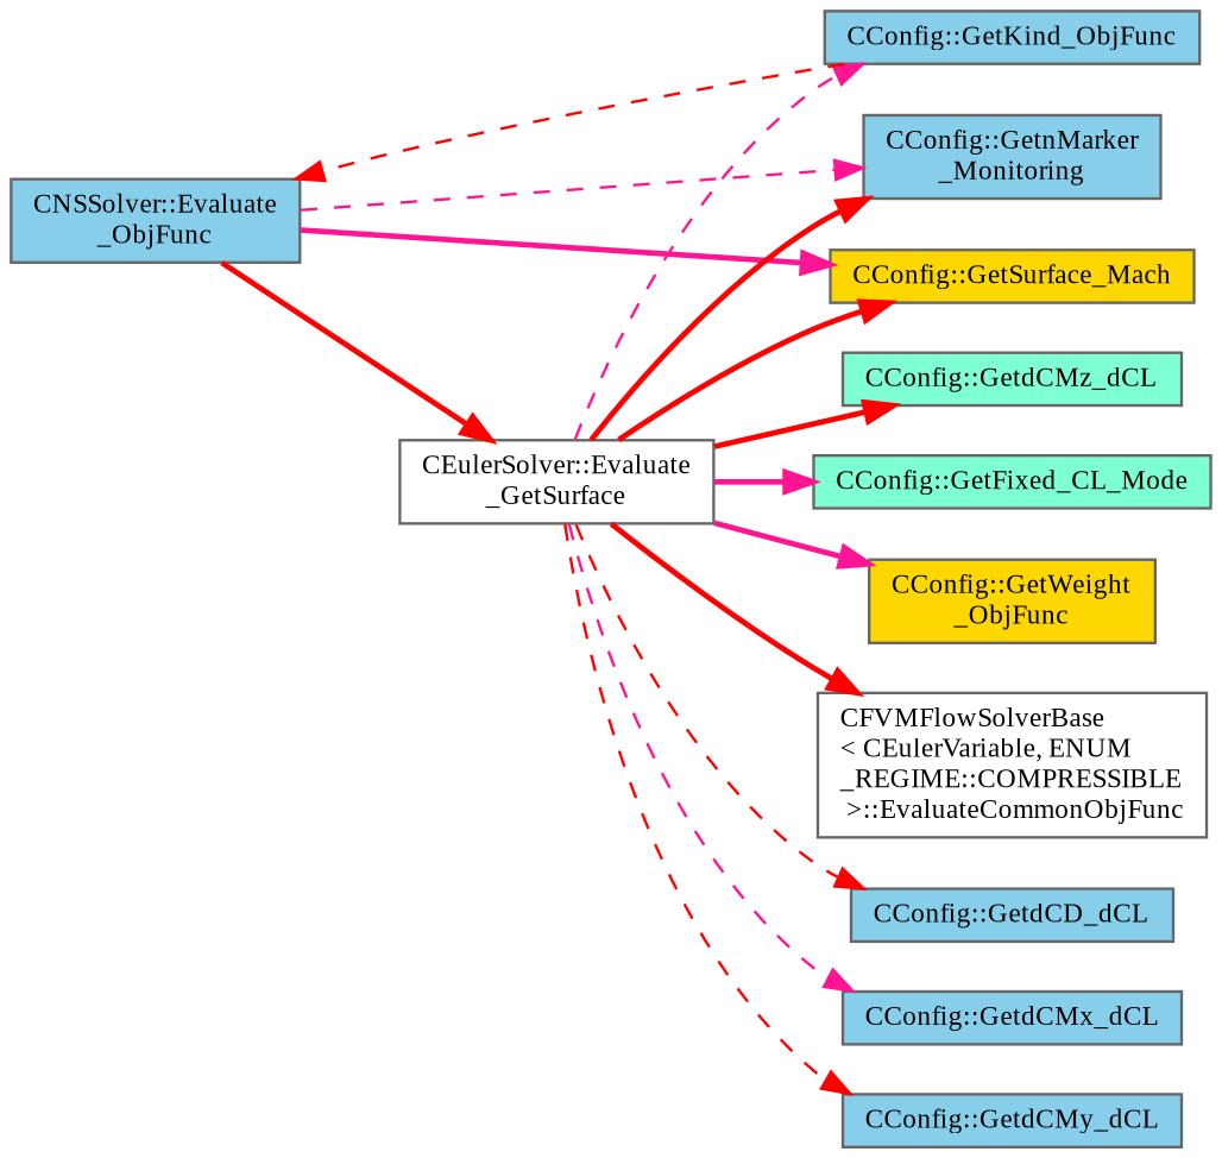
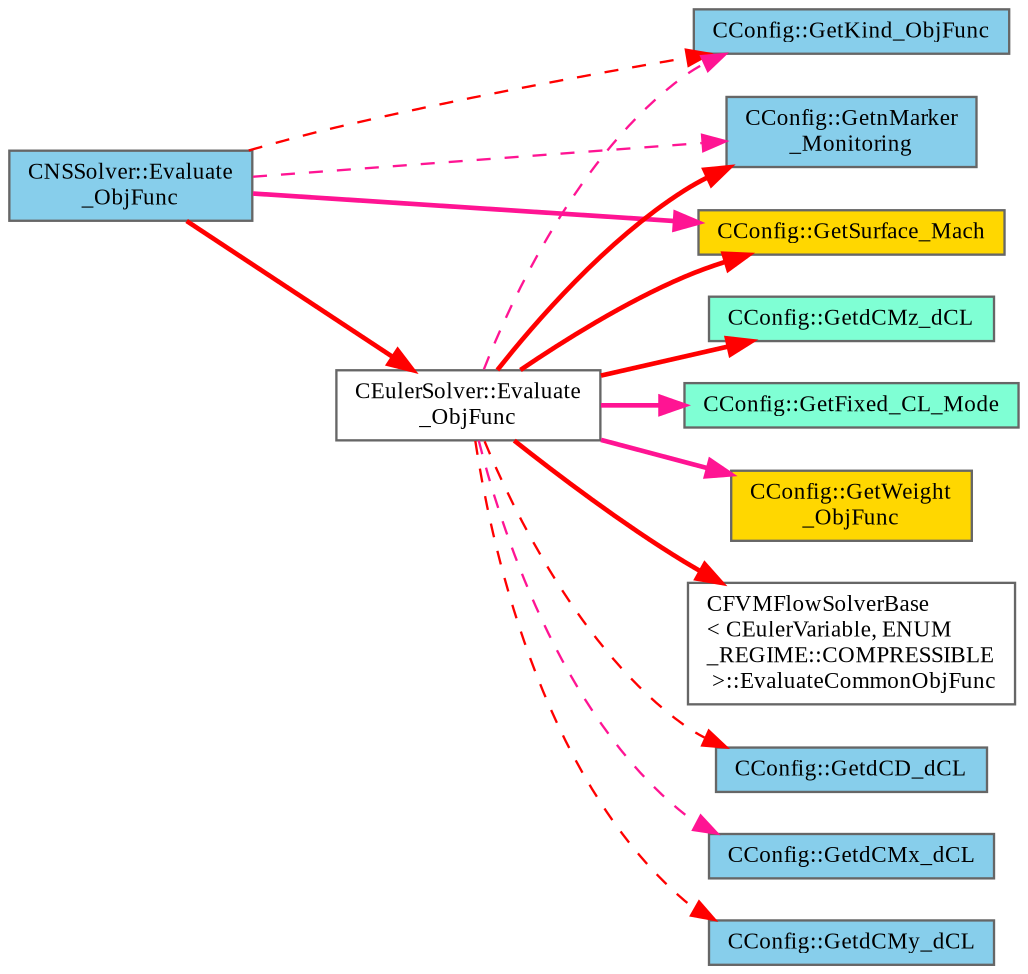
  digraph {
    fontname="Liberation Serif"
    rankdir=LR
    node [color=grey40 fillcolor=skyblue fontname="Liberation Serif" fontsize=10 shape=box style=filled]
    edge [color=red fontname="Liberation Serif" fontsize=10 labelfontname=Helvetica labelfontsize=10 style=bold]
    n1 [color=gray40 fontcolor=black height=0.2 label="CNSSolver::Evaluate\l_ObjFunc" width=0.4]
-   n2 [fillcolor=white height=0.2 label="CEulerSolver::Evaluate\l_GetSurface" width=0.4]
+   n2 [fillcolor=white height=0.2 label="CEulerSolver::Evaluate\l_ObjFunc" width=0.4]
    n3 [height=0.2 label="CConfig::GetKind_ObjFunc" width=0.4]
    n4 [height=0.2 label="CConfig::GetnMarker\l_Monitoring" width=0.4]
    n5 [fillcolor=gold height=0.2 label="CConfig::GetSurface_Mach" width=0.4]
    n6 [fillcolor=gold height=0.2 label="CConfig::GetWeight\l_ObjFunc" width=0.4]
    n7 [fillcolor=white height=0.2 label="CFVMFlowSolverBase\l\< CEulerVariable, ENUM\l_REGIME::COMPRESSIBLE\l \>::EvaluateCommonObjFunc" width=0.4]
    n8 [height=0.2 label="CConfig::GetdCD_dCL" width=0.4]
    n9 [height=0.2 label="CConfig::GetdCMx_dCL" width=0.4]
    n10 [height=0.2 label="CConfig::GetdCMy_dCL" width=0.4]
    n11 [fillcolor=aquamarine height=0.2 label="CConfig::GetdCMz_dCL" width=0.4]
    n12 [fillcolor=aquamarine height=0.2 label="CConfig::GetFixed_CL_Mode" width=0.4]
    n1 -> n2
-   n3 -> n1 [style=dashed]
+   n1 -> n3 [style=dashed]
    n1 -> n4 [color=deeppink style=dashed]
    n1 -> n5 [color=deeppink]
    n2 -> n3 [color=deeppink style=dashed]
    n2 -> n4
    n2 -> n5
    n2 -> n6 [color=deeppink]
    n2 -> n7
    n2 -> n8 [style=dashed]
    n2 -> n9 [color=deeppink style=dashed]
    n2 -> n10 [style=dashed]
    n2 -> n11
    n2 -> n12 [color=deeppink]
  }
